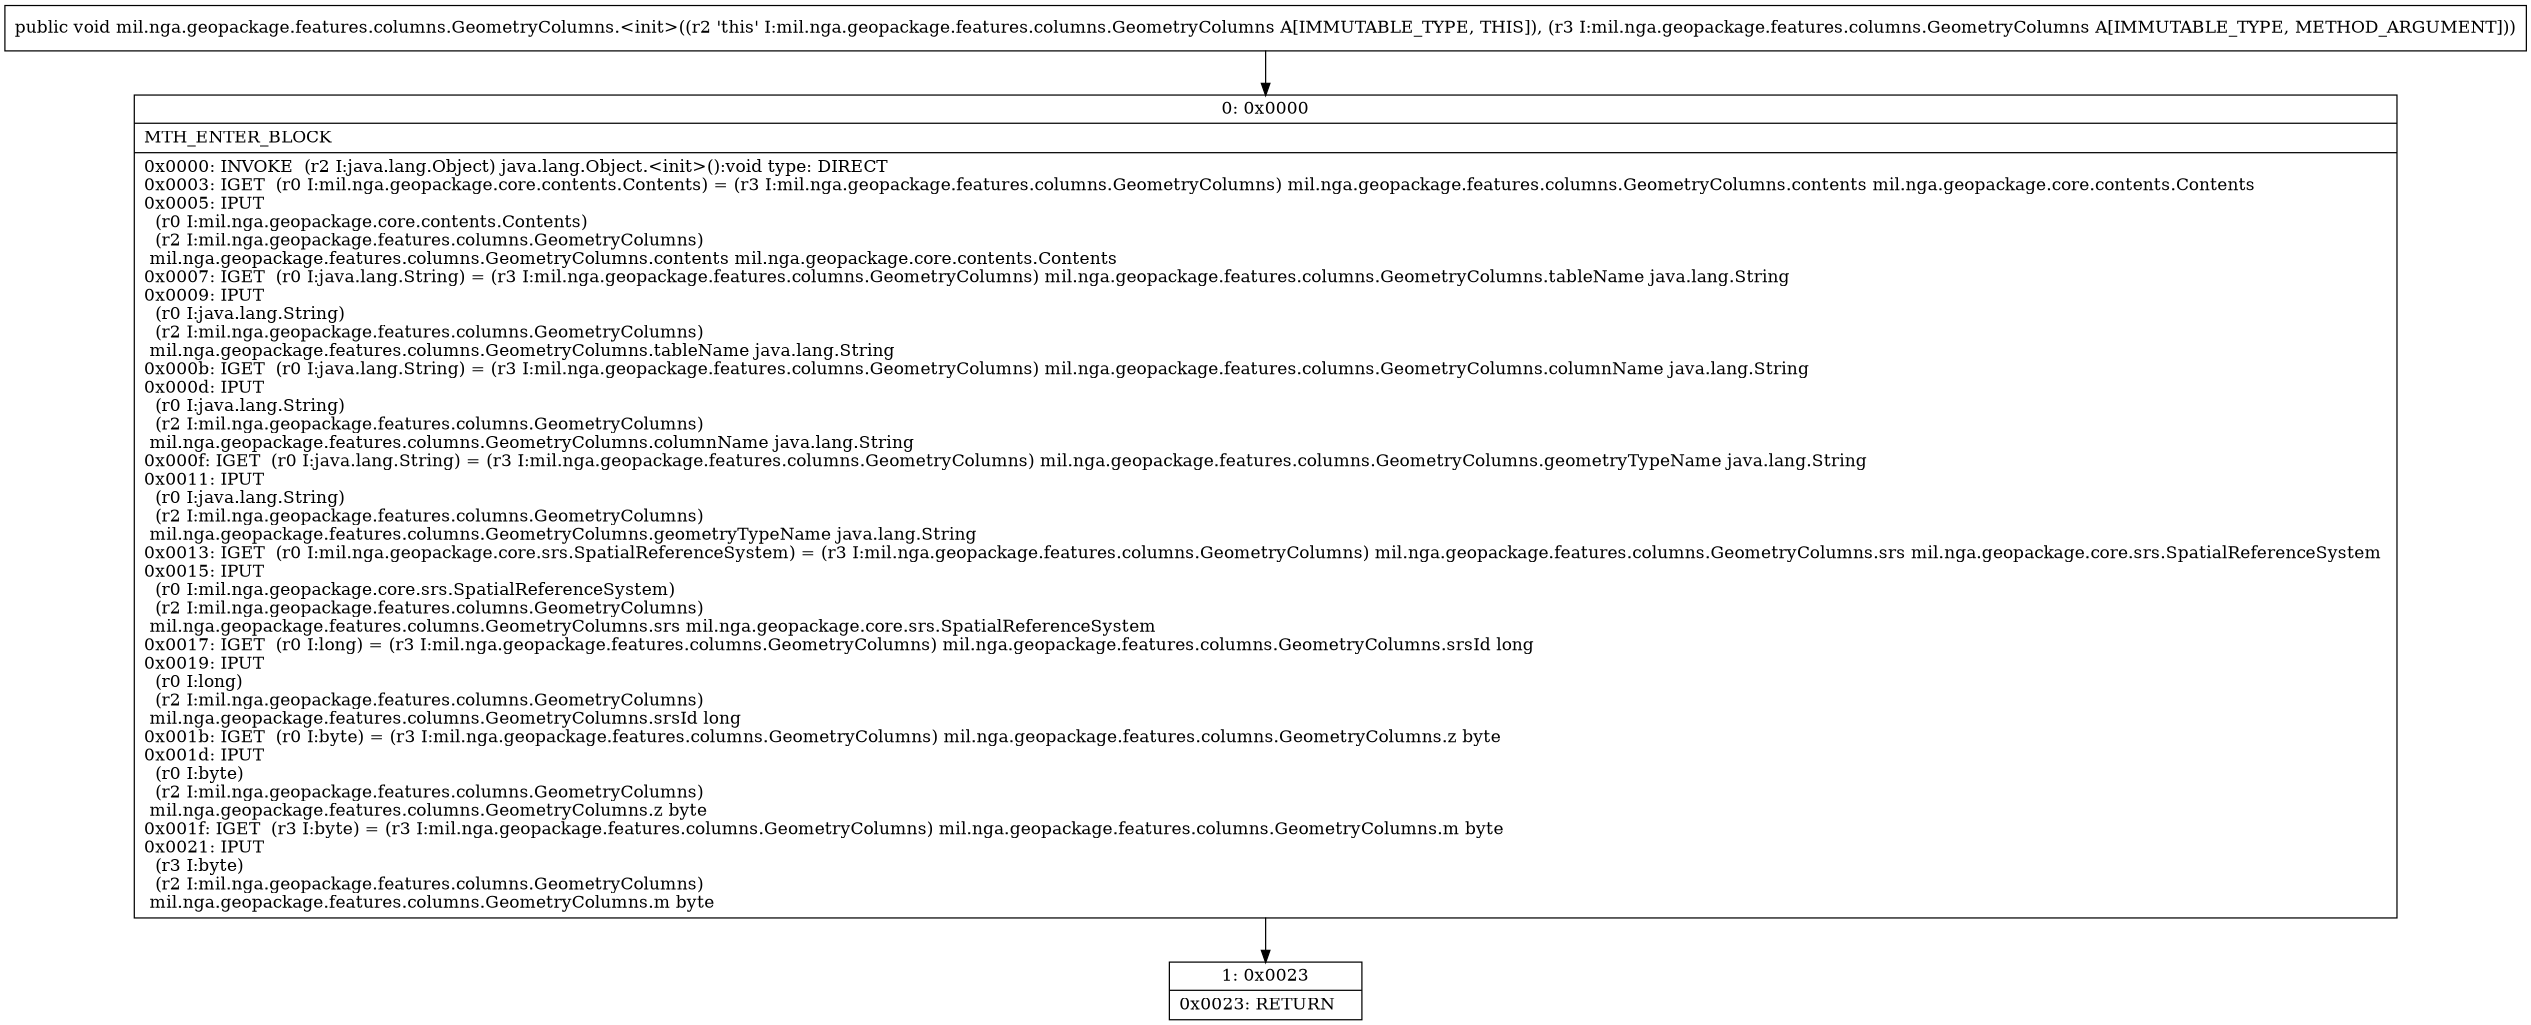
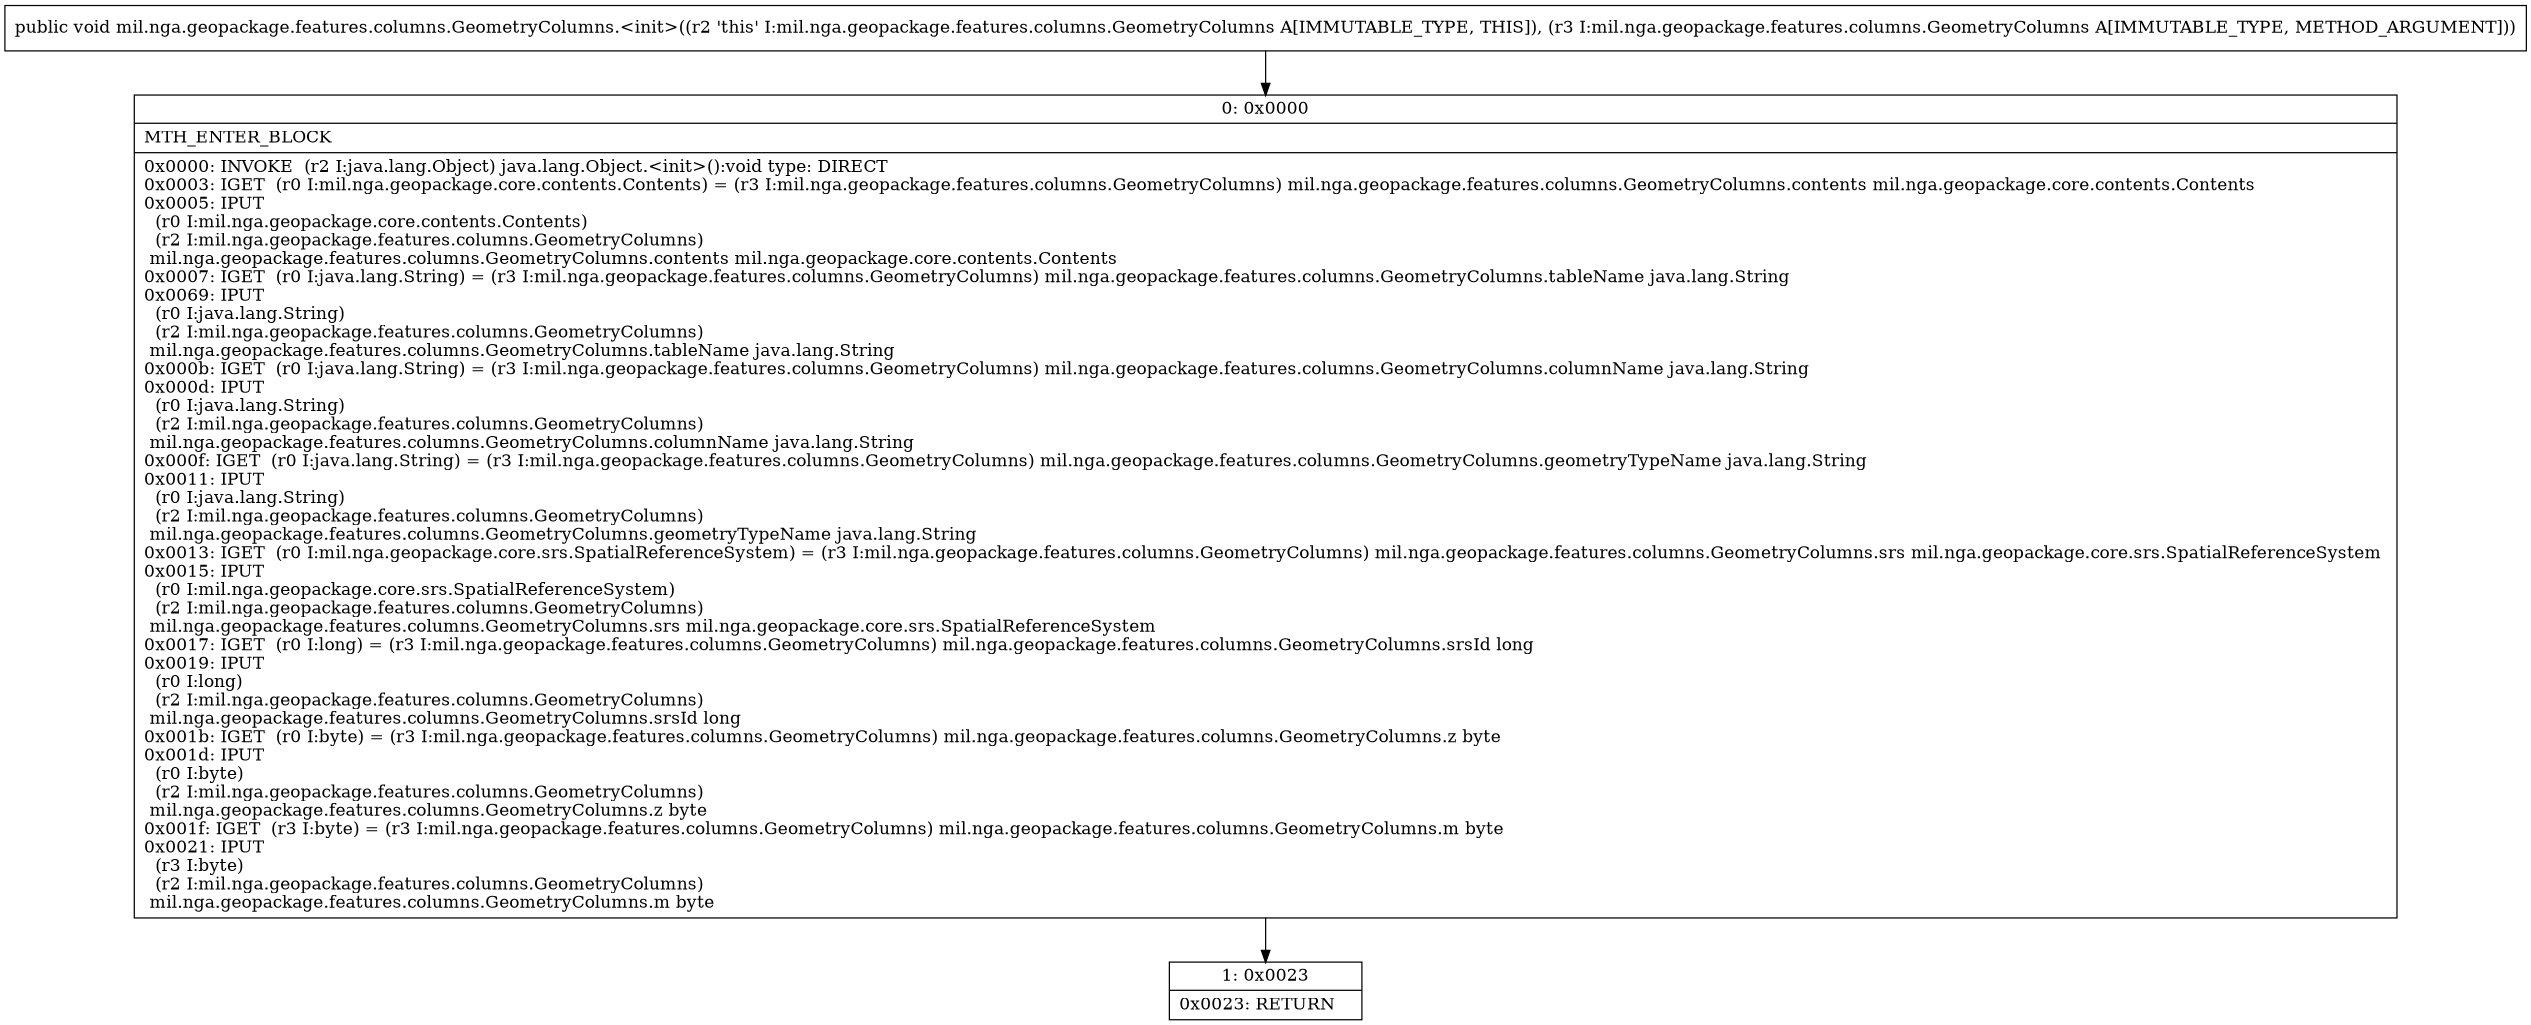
  digraph {
    node [shape=record]
-   n1 [label="{0\:\ 0x0000|MTH_ENTER_BLOCK\l|0x0000: INVOKE  (r2 I:java.lang.Object) java.lang.Object.\<init\>():void type: DIRECT \l0x0003: IGET  (r0 I:mil.nga.geopackage.core.contents.Contents) = (r3 I:mil.nga.geopackage.features.columns.GeometryColumns) mil.nga.geopackage.features.columns.GeometryColumns.contents mil.nga.geopackage.core.contents.Contents \l0x0005: IPUT  \l  (r0 I:mil.nga.geopackage.core.contents.Contents)\l  (r2 I:mil.nga.geopackage.features.columns.GeometryColumns)\l mil.nga.geopackage.features.columns.GeometryColumns.contents mil.nga.geopackage.core.contents.Contents \l0x0007: IGET  (r0 I:java.lang.String) = (r3 I:mil.nga.geopackage.features.columns.GeometryColumns) mil.nga.geopackage.features.columns.GeometryColumns.tableName java.lang.String \l0x0009: IPUT  \l  (r0 I:java.lang.String)\l  (r2 I:mil.nga.geopackage.features.columns.GeometryColumns)\l mil.nga.geopackage.features.columns.GeometryColumns.tableName java.lang.String \l0x000b: IGET  (r0 I:java.lang.String) = (r3 I:mil.nga.geopackage.features.columns.GeometryColumns) mil.nga.geopackage.features.columns.GeometryColumns.columnName java.lang.String \l0x000d: IPUT  \l  (r0 I:java.lang.String)\l  (r2 I:mil.nga.geopackage.features.columns.GeometryColumns)\l mil.nga.geopackage.features.columns.GeometryColumns.columnName java.lang.String \l0x000f: IGET  (r0 I:java.lang.String) = (r3 I:mil.nga.geopackage.features.columns.GeometryColumns) mil.nga.geopackage.features.columns.GeometryColumns.geometryTypeName java.lang.String \l0x0011: IPUT  \l  (r0 I:java.lang.String)\l  (r2 I:mil.nga.geopackage.features.columns.GeometryColumns)\l mil.nga.geopackage.features.columns.GeometryColumns.geometryTypeName java.lang.String \l0x0013: IGET  (r0 I:mil.nga.geopackage.core.srs.SpatialReferenceSystem) = (r3 I:mil.nga.geopackage.features.columns.GeometryColumns) mil.nga.geopackage.features.columns.GeometryColumns.srs mil.nga.geopackage.core.srs.SpatialReferenceSystem \l0x0015: IPUT  \l  (r0 I:mil.nga.geopackage.core.srs.SpatialReferenceSystem)\l  (r2 I:mil.nga.geopackage.features.columns.GeometryColumns)\l mil.nga.geopackage.features.columns.GeometryColumns.srs mil.nga.geopackage.core.srs.SpatialReferenceSystem \l0x0017: IGET  (r0 I:long) = (r3 I:mil.nga.geopackage.features.columns.GeometryColumns) mil.nga.geopackage.features.columns.GeometryColumns.srsId long \l0x0019: IPUT  \l  (r0 I:long)\l  (r2 I:mil.nga.geopackage.features.columns.GeometryColumns)\l mil.nga.geopackage.features.columns.GeometryColumns.srsId long \l0x001b: IGET  (r0 I:byte) = (r3 I:mil.nga.geopackage.features.columns.GeometryColumns) mil.nga.geopackage.features.columns.GeometryColumns.z byte \l0x001d: IPUT  \l  (r0 I:byte)\l  (r2 I:mil.nga.geopackage.features.columns.GeometryColumns)\l mil.nga.geopackage.features.columns.GeometryColumns.z byte \l0x001f: IGET  (r3 I:byte) = (r3 I:mil.nga.geopackage.features.columns.GeometryColumns) mil.nga.geopackage.features.columns.GeometryColumns.m byte \l0x0021: IPUT  \l  (r3 I:byte)\l  (r2 I:mil.nga.geopackage.features.columns.GeometryColumns)\l mil.nga.geopackage.features.columns.GeometryColumns.m byte \l}"]
+   n1 [label="{0\:\ 0x0000|MTH_ENTER_BLOCK\l|0x0000: INVOKE  (r2 I:java.lang.Object) java.lang.Object.\<init\>():void type: DIRECT \l0x0003: IGET  (r0 I:mil.nga.geopackage.core.contents.Contents) = (r3 I:mil.nga.geopackage.features.columns.GeometryColumns) mil.nga.geopackage.features.columns.GeometryColumns.contents mil.nga.geopackage.core.contents.Contents \l0x0005: IPUT  \l  (r0 I:mil.nga.geopackage.core.contents.Contents)\l  (r2 I:mil.nga.geopackage.features.columns.GeometryColumns)\l mil.nga.geopackage.features.columns.GeometryColumns.contents mil.nga.geopackage.core.contents.Contents \l0x0007: IGET  (r0 I:java.lang.String) = (r3 I:mil.nga.geopackage.features.columns.GeometryColumns) mil.nga.geopackage.features.columns.GeometryColumns.tableName java.lang.String \l0x0069: IPUT  \l  (r0 I:java.lang.String)\l  (r2 I:mil.nga.geopackage.features.columns.GeometryColumns)\l mil.nga.geopackage.features.columns.GeometryColumns.tableName java.lang.String \l0x000b: IGET  (r0 I:java.lang.String) = (r3 I:mil.nga.geopackage.features.columns.GeometryColumns) mil.nga.geopackage.features.columns.GeometryColumns.columnName java.lang.String \l0x000d: IPUT  \l  (r0 I:java.lang.String)\l  (r2 I:mil.nga.geopackage.features.columns.GeometryColumns)\l mil.nga.geopackage.features.columns.GeometryColumns.columnName java.lang.String \l0x000f: IGET  (r0 I:java.lang.String) = (r3 I:mil.nga.geopackage.features.columns.GeometryColumns) mil.nga.geopackage.features.columns.GeometryColumns.geometryTypeName java.lang.String \l0x0011: IPUT  \l  (r0 I:java.lang.String)\l  (r2 I:mil.nga.geopackage.features.columns.GeometryColumns)\l mil.nga.geopackage.features.columns.GeometryColumns.geometryTypeName java.lang.String \l0x0013: IGET  (r0 I:mil.nga.geopackage.core.srs.SpatialReferenceSystem) = (r3 I:mil.nga.geopackage.features.columns.GeometryColumns) mil.nga.geopackage.features.columns.GeometryColumns.srs mil.nga.geopackage.core.srs.SpatialReferenceSystem \l0x0015: IPUT  \l  (r0 I:mil.nga.geopackage.core.srs.SpatialReferenceSystem)\l  (r2 I:mil.nga.geopackage.features.columns.GeometryColumns)\l mil.nga.geopackage.features.columns.GeometryColumns.srs mil.nga.geopackage.core.srs.SpatialReferenceSystem \l0x0017: IGET  (r0 I:long) = (r3 I:mil.nga.geopackage.features.columns.GeometryColumns) mil.nga.geopackage.features.columns.GeometryColumns.srsId long \l0x0019: IPUT  \l  (r0 I:long)\l  (r2 I:mil.nga.geopackage.features.columns.GeometryColumns)\l mil.nga.geopackage.features.columns.GeometryColumns.srsId long \l0x001b: IGET  (r0 I:byte) = (r3 I:mil.nga.geopackage.features.columns.GeometryColumns) mil.nga.geopackage.features.columns.GeometryColumns.z byte \l0x001d: IPUT  \l  (r0 I:byte)\l  (r2 I:mil.nga.geopackage.features.columns.GeometryColumns)\l mil.nga.geopackage.features.columns.GeometryColumns.z byte \l0x001f: IGET  (r3 I:byte) = (r3 I:mil.nga.geopackage.features.columns.GeometryColumns) mil.nga.geopackage.features.columns.GeometryColumns.m byte \l0x0021: IPUT  \l  (r3 I:byte)\l  (r2 I:mil.nga.geopackage.features.columns.GeometryColumns)\l mil.nga.geopackage.features.columns.GeometryColumns.m byte \l}"]
    n2 [label="{1\:\ 0x0023|0x0023: RETURN   \l}"]
    n3 [label="{public void mil.nga.geopackage.features.columns.GeometryColumns.\<init\>((r2 'this' I:mil.nga.geopackage.features.columns.GeometryColumns A[IMMUTABLE_TYPE, THIS]), (r3 I:mil.nga.geopackage.features.columns.GeometryColumns A[IMMUTABLE_TYPE, METHOD_ARGUMENT])) }"]
    n1 -> n2
    n3 -> n1
  }
